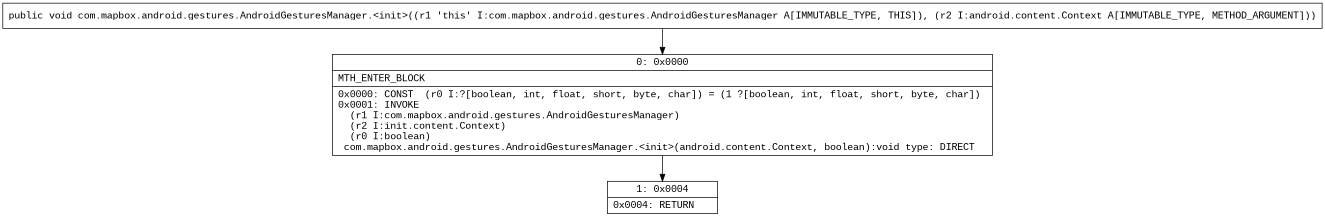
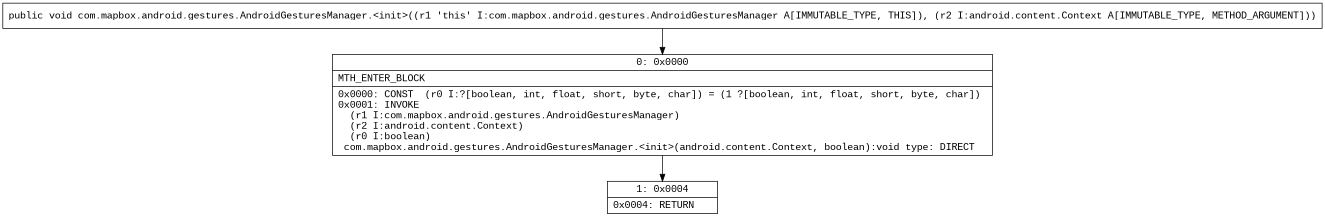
  digraph {
    fontname="Liberation Mono"
    node [shape=record fontname="Liberation Mono"]
    edge [fontname="Liberation Mono"]
-   n1 [label="{0\:\ 0x0000|MTH_ENTER_BLOCK\l|0x0000: CONST  (r0 I:?[boolean, int, float, short, byte, char]) = (1 ?[boolean, int, float, short, byte, char]) \l0x0001: INVOKE  \l  (r1 I:com.mapbox.android.gestures.AndroidGesturesManager)\l  (r2 I:init.content.Context)\l  (r0 I:boolean)\l com.mapbox.android.gestures.AndroidGesturesManager.\<init\>(android.content.Context, boolean):void type: DIRECT \l}"]
+   n1 [label="{0\:\ 0x0000|MTH_ENTER_BLOCK\l|0x0000: CONST  (r0 I:?[boolean, int, float, short, byte, char]) = (1 ?[boolean, int, float, short, byte, char]) \l0x0001: INVOKE  \l  (r1 I:com.mapbox.android.gestures.AndroidGesturesManager)\l  (r2 I:android.content.Context)\l  (r0 I:boolean)\l com.mapbox.android.gestures.AndroidGesturesManager.\<init\>(android.content.Context, boolean):void type: DIRECT \l}"]
    n2 [label="{1\:\ 0x0004|0x0004: RETURN   \l}"]
    n3 [label="{public void com.mapbox.android.gestures.AndroidGesturesManager.\<init\>((r1 'this' I:com.mapbox.android.gestures.AndroidGesturesManager A[IMMUTABLE_TYPE, THIS]), (r2 I:android.content.Context A[IMMUTABLE_TYPE, METHOD_ARGUMENT])) }"]
    n1 -> n2
    n3 -> n1
  }
